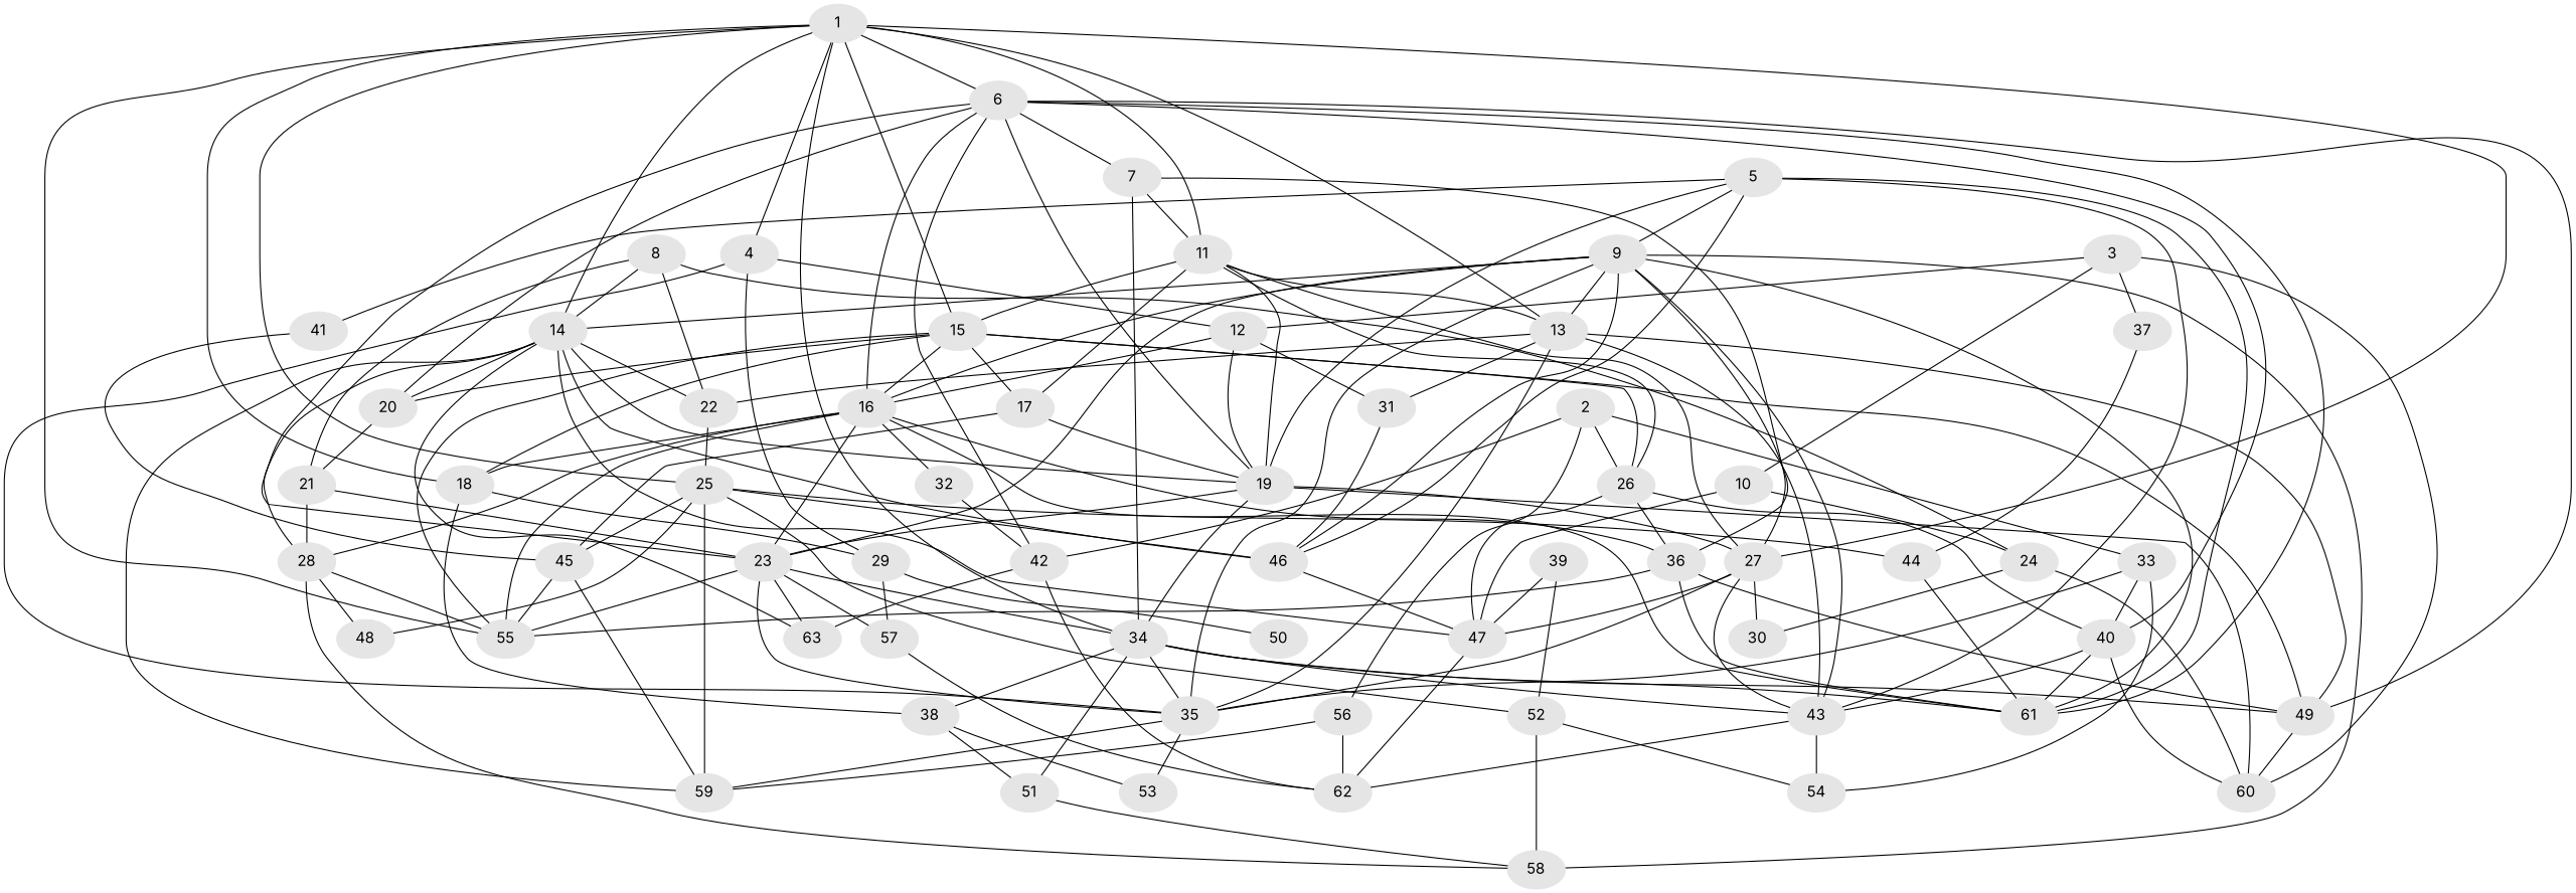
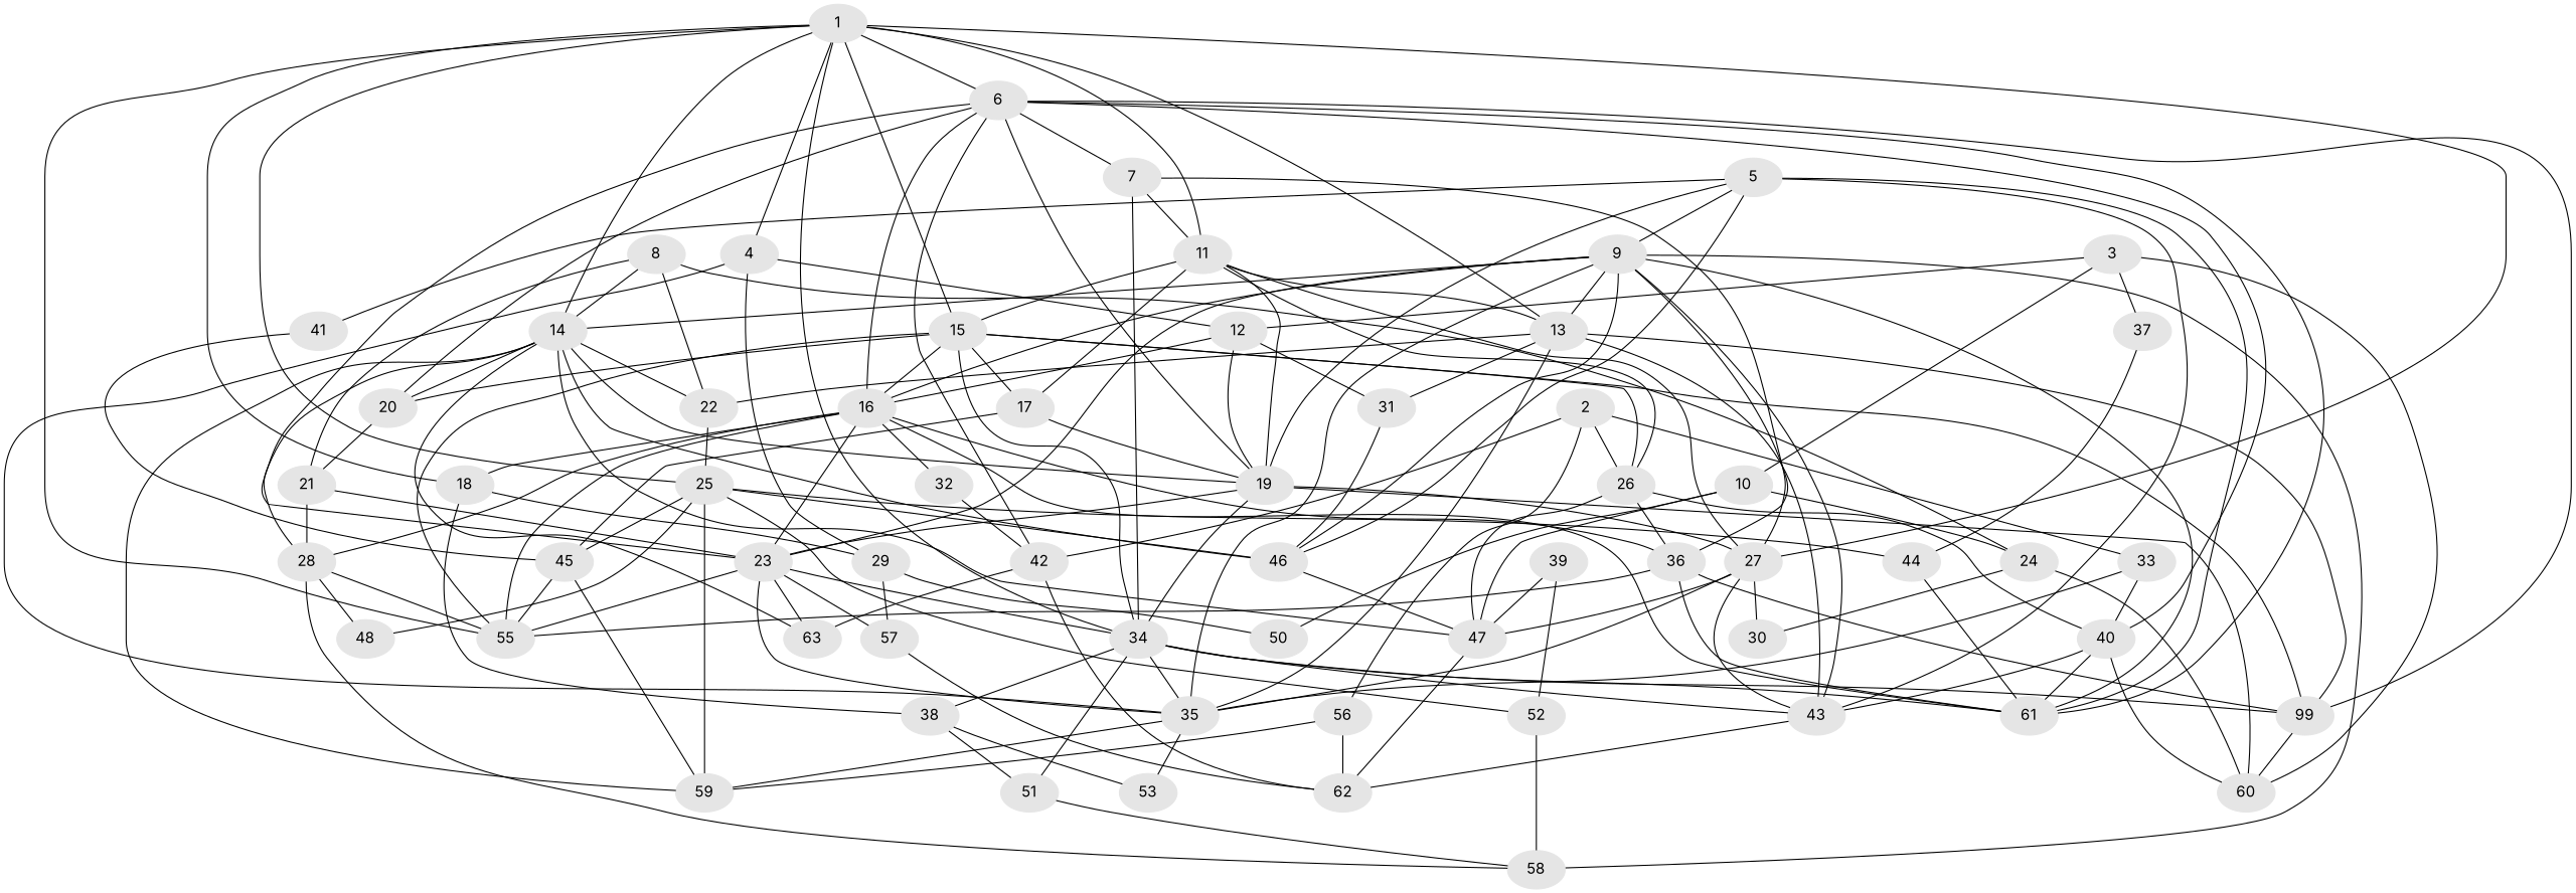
  graph {
    fontname=Inter
    node [color=gray90 fontname=Inter style=filled]
    edge [fontname=Inter weight=1.0]
    1
    4
    6
    11
    13
    14
    15
    18
    25
    27
    34
    55
    12
    29
    35
    42
    19
    61
    7
    16
    20
    23
    40
-   49
+   49 [label=99]
    26
    17
    43
    22
    31
    46
    47
    28
    59
    63
    38
    45
    44
    48
    52
    30
    51
    2
    33
    56
    36
-   54
    62
    3
    10
    37
    60
    24
    50
    57
    53
    5
    9
    41
    58
    32
    21
    8
    39
    1 -- 4
    1 -- 6
    1 -- 11
    1 -- 13
    1 -- 14
    1 -- 15
    1 -- 18
    1 -- 25
    1 -- 27 [weight=2.0]
    1 -- 34
    1 -- 55
    4 -- 12
    4 -- 29
    4 -- 35
    6 -- 42
    6 -- 19
    6 -- 61
    6 -- 7
    6 -- 16
    6 -- 20
    6 -- 23
    6 -- 40
    6 -- 49
    11 -- 13
    11 -- 15
    11 -- 27
    11 -- 19
    11 -- 26
    11 -- 17
    13 -- 35
    13 -- 49
    13 -- 43
    13 -- 22
    13 -- 31
    14 -- 19 [weight=2.0]
    14 -- 20
    14 -- 22
    14 -- 46
    14 -- 47
    14 -- 28 [weight=2.0]
    14 -- 59
    14 -- 63
-   15 -- 18 [weight=2.0]
+   15 -- 34 [weight=2.0]
    15 -- 55
    15 -- 16
    15 -- 20
    15 -- 49
    15 -- 26
    15 -- 17
    18 -- 29
    18 -- 38
    25 -- 46 [weight=2.0]
    25 -- 59
    25 -- 45
    25 -- 44
    25 -- 48
    25 -- 52
    27 -- 35
    27 -- 43
    27 -- 47
    27 -- 30
    34 -- 35
    34 -- 61
    34 -- 49
    34 -- 43
    34 -- 38
    34 -- 51
    12 -- 19
    12 -- 16
    12 -- 31
    29 -- 50
    29 -- 57
    35 -- 59
    35 -- 53
    42 -- 63
    42 -- 62
    19 -- 27 [weight=2.0]
    19 -- 34
    19 -- 23
    19 -- 60
    7 -- 11
    7 -- 27
    7 -- 34
    16 -- 18
    16 -- 55
    16 -- 61
    16 -- 23
    16 -- 28
    16 -- 36
    16 -- 32
    20 -- 21
    23 -- 34
    23 -- 55
    23 -- 35
    23 -- 63
    23 -- 57
    40 -- 61
    40 -- 43
    40 -- 60
    49 -- 60
    26 -- 40
    26 -- 47
    26 -- 36
    17 -- 19
    17 -- 45
-   43 -- 54
    43 -- 62
    22 -- 25
    31 -- 46
    46 -- 47
    47 -- 62
    28 -- 55
    28 -- 48
    28 -- 58
    38 -- 51
    38 -- 53
    45 -- 55
    45 -- 59
    44 -- 61
-   52 -- 54
    52 -- 58
    51 -- 58
    2 -- 42 [weight=2.0]
    2 -- 26
    2 -- 33
    2 -- 56
    33 -- 35
    33 -- 40
-   33 -- 54
    56 -- 59
    56 -- 62
    36 -- 55
    36 -- 61
    36 -- 49
    3 -- 12
    3 -- 10
    3 -- 37
    3 -- 60
    10 -- 47
    10 -- 24
+   10 -- 50
    37 -- 44
    24 -- 30
    24 -- 60
    57 -- 62
    5 -- 19
    5 -- 61
    5 -- 43
    5 -- 46
    5 -- 9
    5 -- 41
    9 -- 13
    9 -- 14
    9 -- 35 [weight=2.0]
    9 -- 61
    9 -- 16
    9 -- 23
    9 -- 43
    9 -- 46 [weight=2.0]
    9 -- 36
    9 -- 58 [weight=2.0]
    41 -- 45
    32 -- 42
    21 -- 23
    21 -- 28
    8 -- 14
    8 -- 22
    8 -- 24
    8 -- 21
    39 -- 47
    39 -- 52
  }
